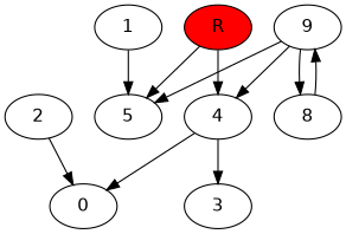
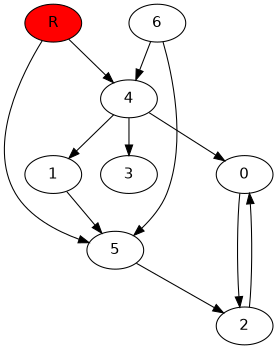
  digraph {
    fontname="DejaVu Sans"
    node [fontname="DejaVu Sans"]
    edge [fontname="DejaVu Sans"]
    n1 [label=0]
    2
    4
    1
    3
    5
-   6 [label=9]
-   8
+   6
    R [fillcolor="#ff0000" style=filled]
+   n1 -> 2
    2 -> n1
    4 -> n1
+   4 -> 1
    4 -> 3
    1 -> 5
+   5 -> 2
    6 -> 4
    6 -> 5
-   6 -> 8
-   8 -> 6
    R -> 4
    R -> 5
  }
